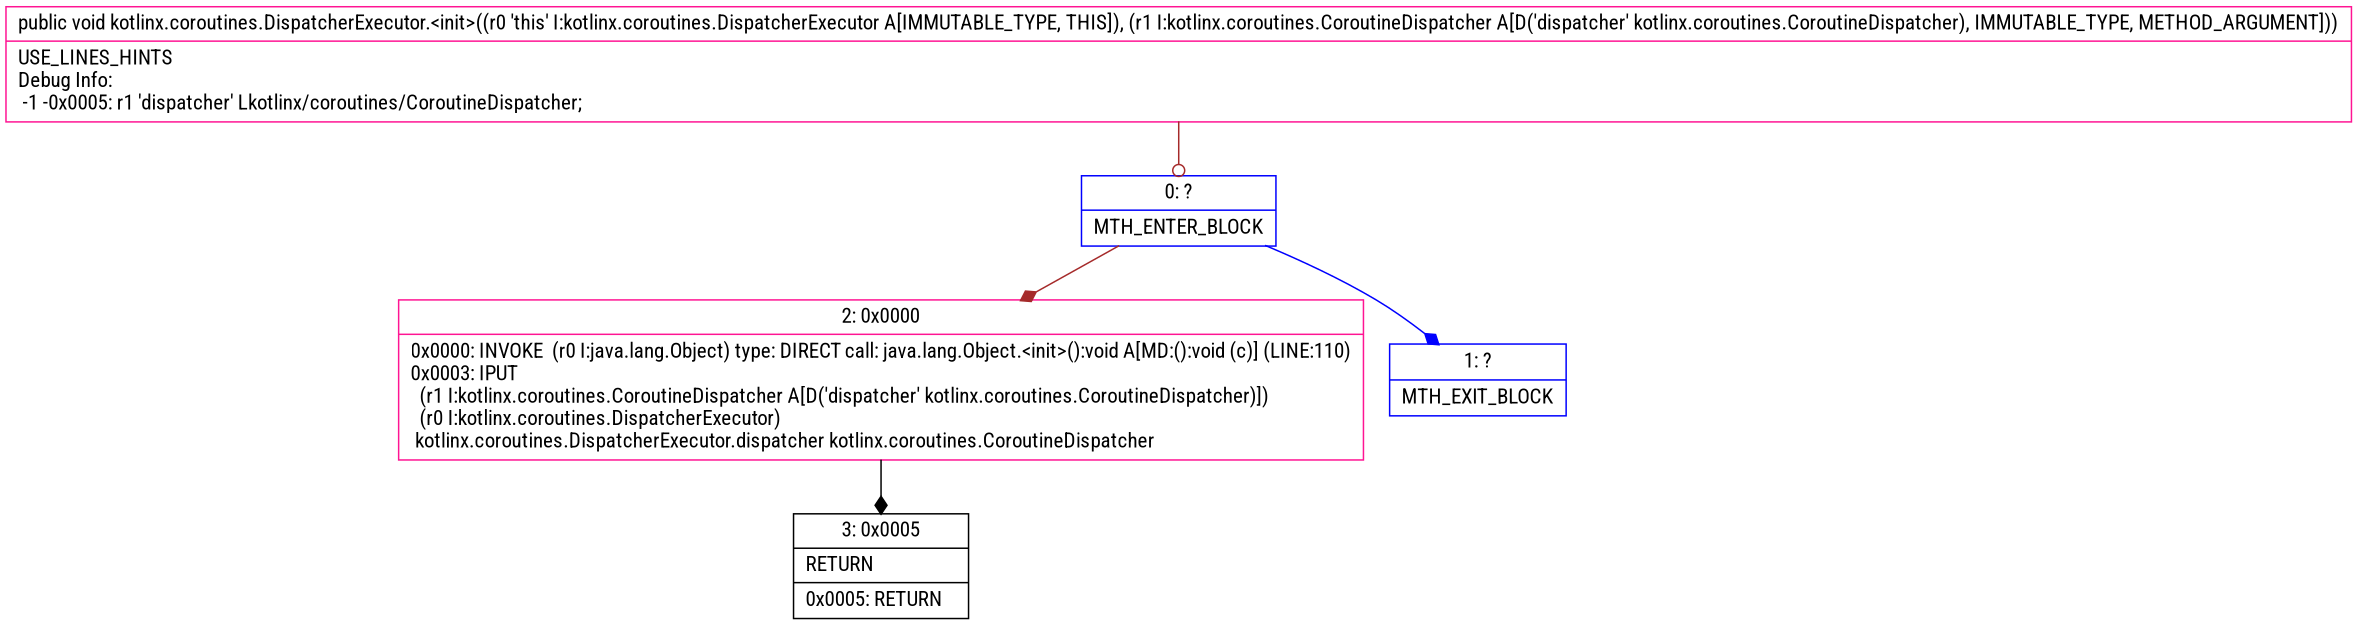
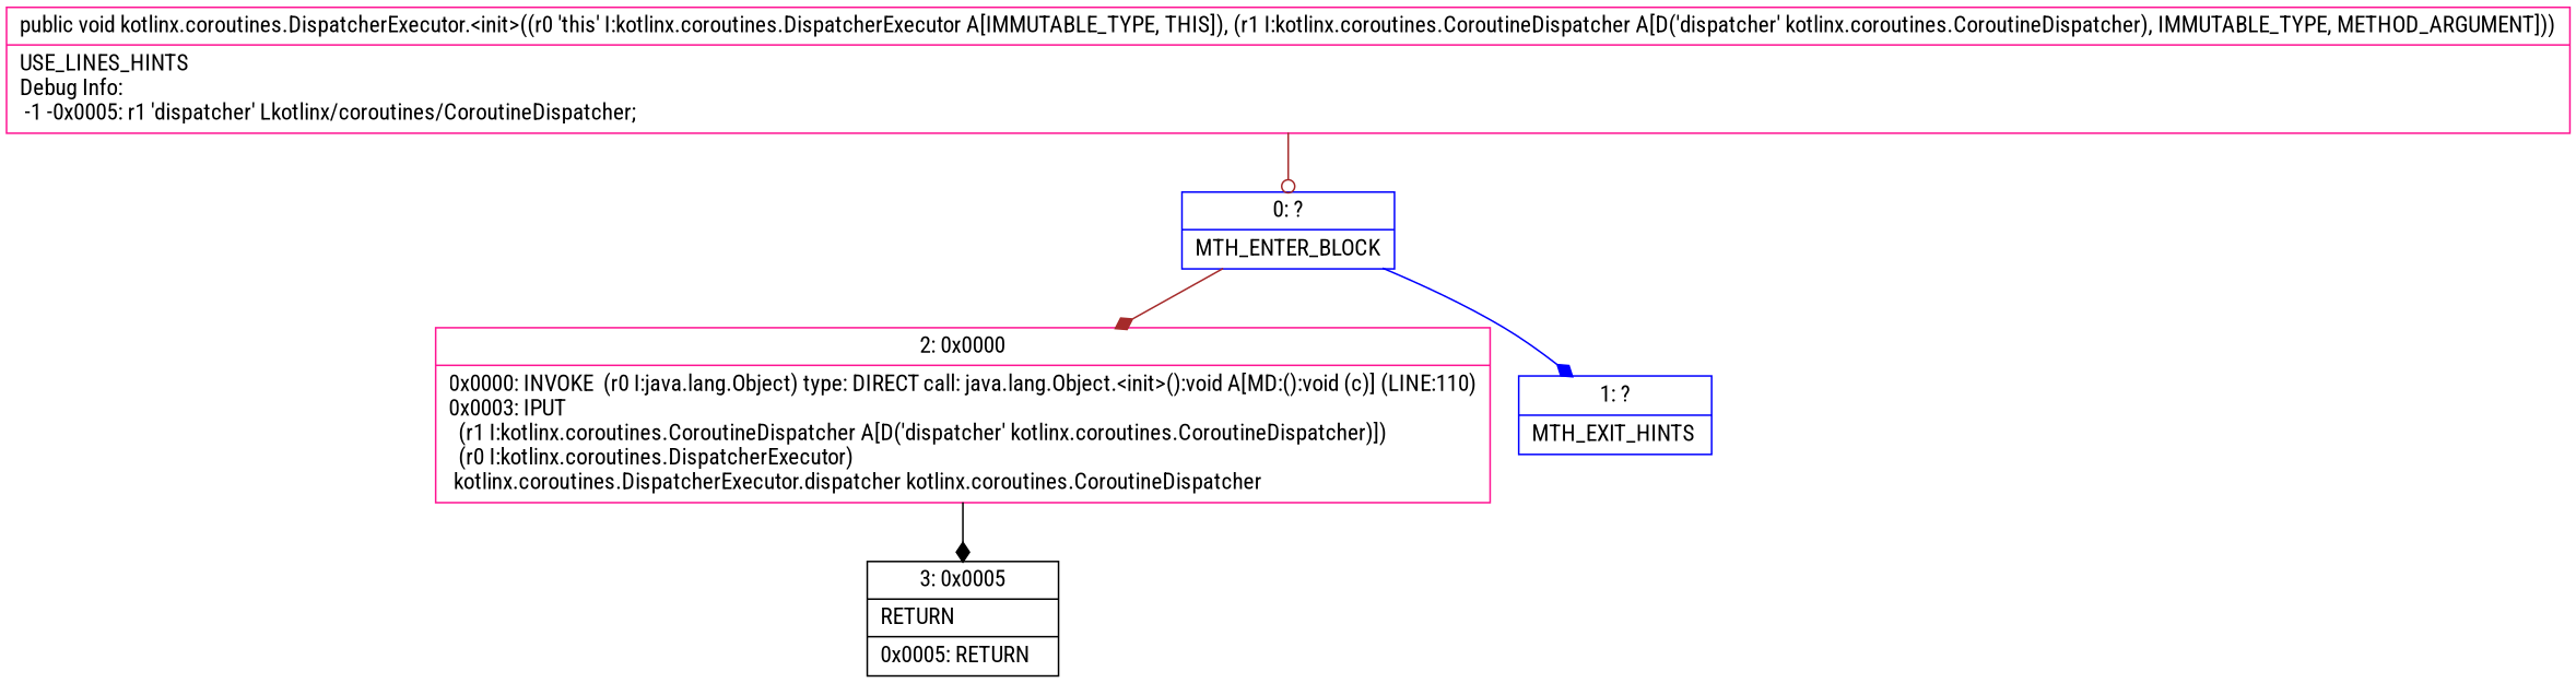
  digraph {
    fontname="Roboto Condensed"
    node [color=blue fontname="Roboto Condensed" shape=record]
    edge [arrowhead=diamond color=brown fontname="Roboto Condensed"]
    n1 [label="{0\:\ ?|MTH_ENTER_BLOCK\l}"]
    n2 [color=deeppink label="{2\:\ 0x0000|0x0000: INVOKE  (r0 I:java.lang.Object) type: DIRECT call: java.lang.Object.\<init\>():void A[MD:():void (c)] (LINE:110)\l0x0003: IPUT  \l  (r1 I:kotlinx.coroutines.CoroutineDispatcher A[D('dispatcher' kotlinx.coroutines.CoroutineDispatcher)])\l  (r0 I:kotlinx.coroutines.DispatcherExecutor)\l kotlinx.coroutines.DispatcherExecutor.dispatcher kotlinx.coroutines.CoroutineDispatcher \l}"]
-   n3 [label="{1\:\ ?|MTH_EXIT_BLOCK\l}"]
+   n3 [label="{1\:\ ?|MTH_EXIT_HINTS\l}"]
    n4 [color=black label="{3\:\ 0x0005|RETURN\l|0x0005: RETURN   \l}"]
    n5 [color=deeppink label="{public void kotlinx.coroutines.DispatcherExecutor.\<init\>((r0 'this' I:kotlinx.coroutines.DispatcherExecutor A[IMMUTABLE_TYPE, THIS]), (r1 I:kotlinx.coroutines.CoroutineDispatcher A[D('dispatcher' kotlinx.coroutines.CoroutineDispatcher), IMMUTABLE_TYPE, METHOD_ARGUMENT]))  | USE_LINES_HINTS\lDebug Info:\l  \-1 \-0x0005: r1 'dispatcher' Lkotlinx\/coroutines\/CoroutineDispatcher;\l}"]
    n1 -> n2
    n1 -> n3 [color=blue]
    n2 -> n4 [color=black]
    n5 -> n1 [arrowhead=odot]
  }
